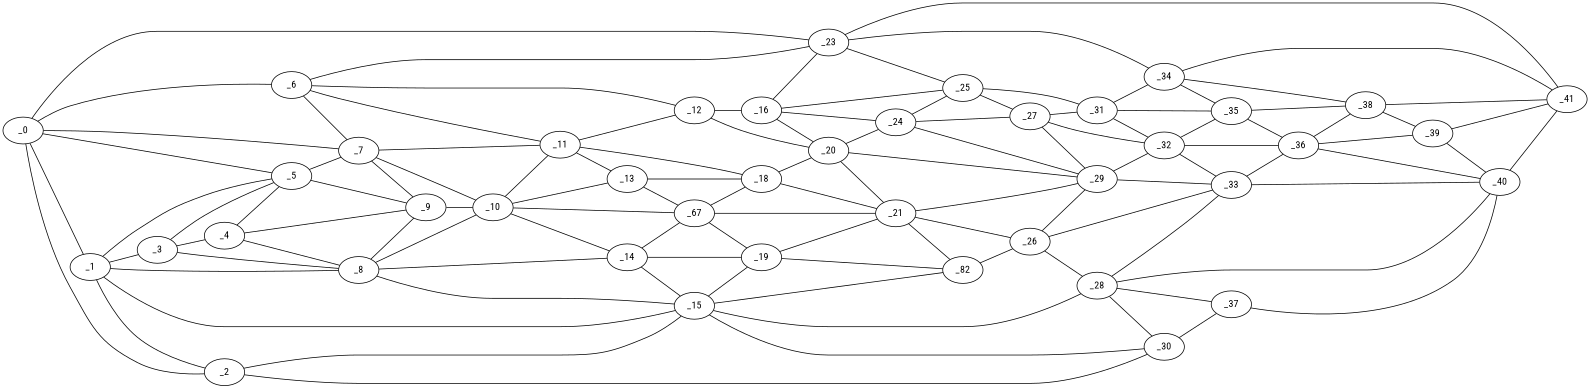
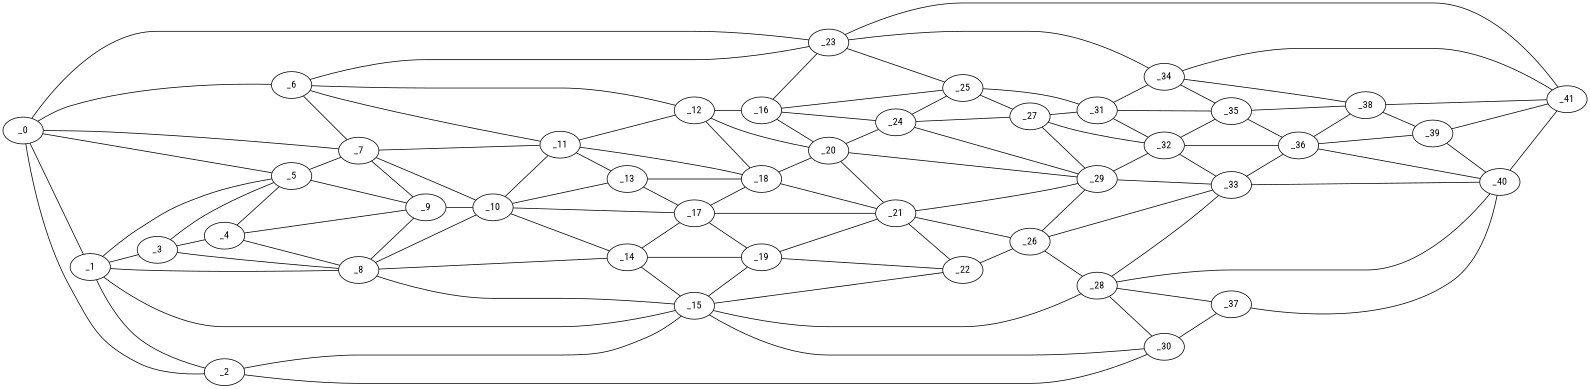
  graph {
    fontname="Roboto Condensed"
    rankdir=LR
    node [fontname="Roboto Condensed" x=38 y=38]
    edge [fontname="Roboto Condensed" valence=2]
    _0 [x=7]
    _1 [x=8 y=60]
    _2 [x=8 y=111]
    _5 [x=18 y=47]
    _6 [x=23 y=29]
    _7 [x=23 y=40]
    _23 [x=59 y=3]
    _3 [x=12 y=59]
    _8 [x=25 y=61]
    _15 [y=74]
    _30 [x=76 y=124]
    _9 [x=26 y=56]
    _11 [x=34 y=41]
    _12 [x=37 y=21]
    _10 [x=31 y=55]
    _25 [x=61 y=13]
    _34 [x=84 y=8]
    _41 [x=125 y=13]
    _4 [x=16 y=56]
    _14 [y=64]
    _19 [x=48 y=66]
-   _22 [x=58 y=68 label=_82]
+   _22 [x=58 y=68]
    _28 [x=67 y=70]
    _37 [x=102 y=102]
    _13 [y=50]
    _18 [x=45]
    _16 [x=42 y=17]
    _20 [x=52 y=33]
    _24 [x=60 y=28]
-   _17 [x=43 y=56 label=_67]
+   _17 [x=43 y=56]
    _31 [x=78 y=14]
    _27 [x=66 y=23]
    _32 [x=78 y=28]
    _35 [x=87 y=22]
    _38 [x=103 y=16]
    _21 [x=58 y=53]
    _26 [x=65 y=55]
    _33 [x=79]
    _40 [x=123 y=84]
    _29 [x=73 y=40]
    _36 [x=92 y=27]
    _39 [x=123 y=28]
    _0 -- _1 [valence=1]
    _0 -- _2 [valence=1]
    _0 -- _5 [valence=1]
    _0 -- _6 [valence=1]
    _0 -- _7
    _0 -- _23 [valence=1]
    _1 -- _2 [valence=1]
    _1 -- _5
    _1 -- _3
    _1 -- _8
    _1 -- _15
    _2 -- _15
    _2 -- _30 [valence=1]
    _5 -- _7
    _5 -- _9 [valence=1]
    _6 -- _7 [valence=1]
    _6 -- _23
    _6 -- _11
    _6 -- _12
    _7 -- _9
    _7 -- _11
    _7 -- _10 [valence=1]
    _23 -- _25
    _23 -- _34
    _23 -- _41 [valence=1]
    _3 -- _5 [valence=1]
    _3 -- _8 [valence=1]
    _3 -- _4
    _8 -- _15 [valence=1]
    _8 -- _9
    _8 -- _10
    _8 -- _14
    _15 -- _30 [valence=1]
    _15 -- _19 [valence=1]
    _15 -- _22
    _15 -- _28
    _30 -- _37 [valence=1]
    _9 -- _10
    _11 -- _12 [valence=1]
    _11 -- _13
    _11 -- _18 [valence=1]
+   _12 -- _18
    _12 -- _16 [valence=1]
    _12 -- _20 [valence=1]
    _10 -- _11
    _10 -- _14
    _10 -- _13
    _10 -- _17
    _25 -- _31
    _25 -- _27
    _34 -- _41 [valence=1]
    _34 -- _35
    _34 -- _38
    _4 -- _5 [valence=1]
    _4 -- _8 [valence=1]
    _4 -- _9
    _14 -- _15 [valence=1]
    _14 -- _19
    _14 -- _17
    _19 -- _22 [valence=1]
    _19 -- _21
    _22 -- _26
    _28 -- _30
    _28 -- _37
    _28 -- _33
    _28 -- _40 [valence=1]
    _37 -- _40 [valence=1]
    _13 -- _18
    _13 -- _17
    _18 -- _20 [valence=1]
    _18 -- _21
    _16 -- _23 [valence=1]
    _16 -- _25 [valence=1]
    _16 -- _20 [valence=1]
    _16 -- _24
    _20 -- _24
    _20 -- _21 [valence=1]
    _20 -- _29
    _24 -- _25
    _24 -- _27
    _24 -- _29 [valence=1]
    _17 -- _19 [valence=1]
    _17 -- _18
    _17 -- _21 [valence=1]
    _31 -- _34
    _31 -- _32
    _31 -- _35
    _27 -- _31 [valence=1]
    _27 -- _32
    _27 -- _29
    _32 -- _35
    _32 -- _33
    _32 -- _36
    _35 -- _38 [valence=1]
    _35 -- _36
    _38 -- _41
    _38 -- _39
    _21 -- _22
    _21 -- _26 [valence=1]
    _21 -- _29
    _26 -- _28
    _26 -- _33
    _26 -- _29
    _33 -- _40
    _33 -- _36
    _40 -- _41 [valence=1]
    _29 -- _32
    _29 -- _33
    _36 -- _38
    _36 -- _40 [valence=1]
    _36 -- _39 [valence=1]
    _39 -- _41 [valence=1]
    _39 -- _40
  }
